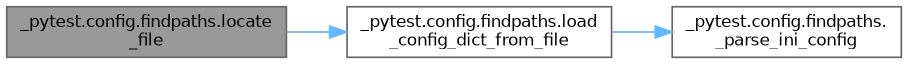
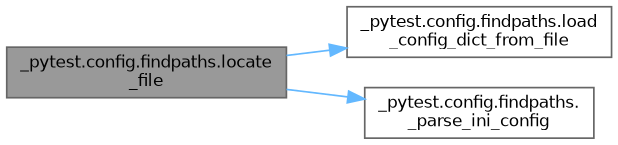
  digraph {
    rankdir=LR
    node [color=grey40 fillcolor=white fontname=Helvetica fontsize=10 shape=box style=filled]
    edge [color=steelblue1 fontname=Helvetica fontsize=10 labelfontname=Helvetica labelfontsize=10 style=solid]
    n1 [color=gray40 fillcolor=grey60 fontcolor=black height=0.2 label="_pytest.config.findpaths.locate\l_file" width=0.4]
    n2 [height=0.2 label="_pytest.config.findpaths.load\l_config_dict_from_file" width=0.4]
    n3 [height=0.2 label="_pytest.config.findpaths.\l_parse_ini_config" width=0.4]
    n1 -> n2
-   n2 -> n3
+   n1 -> n3
  }
